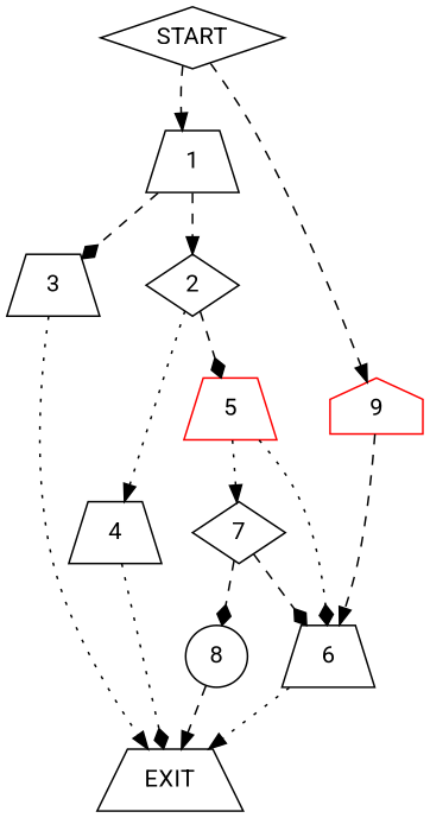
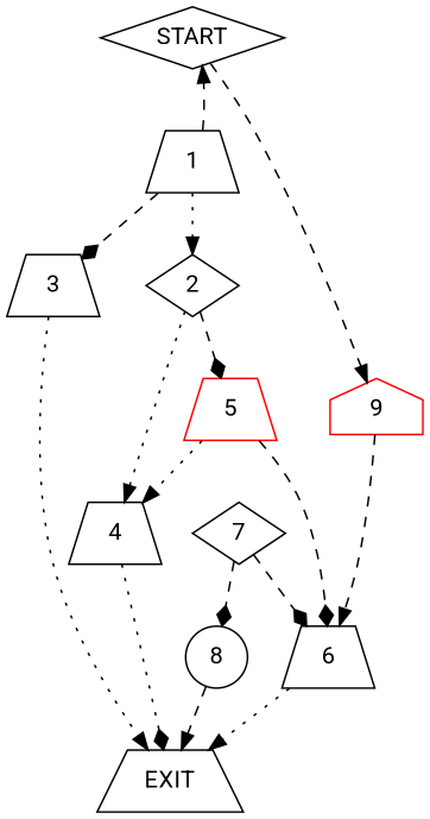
  digraph {
    fontname=Roboto
    node [color=black fontname=Roboto shape=trapezium]
    edge [arrowhead=normal fontname=Roboto style=dashed]
    n1 [label=START shape=diamond]
    1
    9 [color=red shape=house]
    2 [shape=diamond]
    3
    6
    n7 [label=EXIT]
    4
    5 [color=red]
    7 [shape=diamond]
    8 [shape=circle]
-   n1 -> 1
+   1 -> n1
    n1 -> 9
-   1 -> 2
+   1 -> 2 [style=dotted]
    1 -> 3 [arrowhead=diamond]
    9 -> 6
    2 -> 4 [style=dotted]
    2 -> 5 [arrowhead=diamond]
    3 -> n7 [style=dotted]
    6 -> n7 [style=dotted]
    4 -> n7 [arrowhead=diamond style=dotted]
-   5 -> 6 [arrowhead=diamond style=dotted]
-   5 -> 7 [style=dotted]
+   5 -> 6 [arrowhead=diamond]
+   5 -> 4 [style=dotted]
    7 -> 6 [arrowhead=diamond]
    7 -> 8 [arrowhead=diamond]
    8 -> n7
  }
